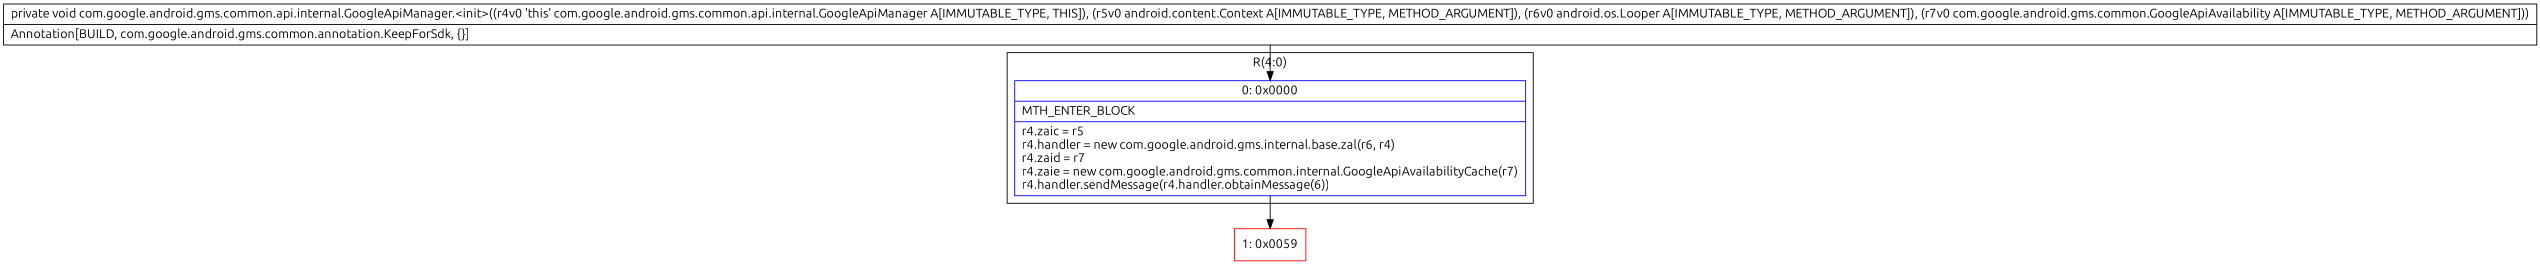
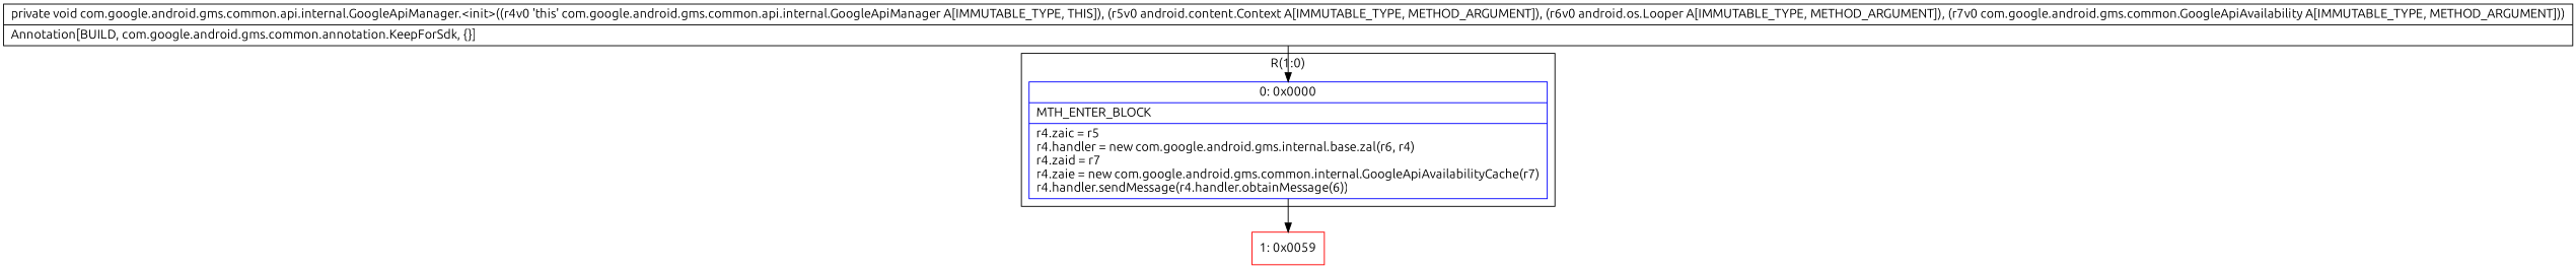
  digraph {
    fontname=Ubuntu
    node [shape=record fontname=Ubuntu]
    edge [fontname=Ubuntu]
    n1 [color=blue label="{0\:\ 0x0000|MTH_ENTER_BLOCK\l|r4.zaic = r5\lr4.handler = new com.google.android.gms.internal.base.zal(r6, r4)\lr4.zaid = r7\lr4.zaie = new com.google.android.gms.common.internal.GoogleApiAvailabilityCache(r7)\lr4.handler.sendMessage(r4.handler.obtainMessage(6))\l}"]
    n2 [color=red label="{1\:\ 0x0059}"]
    n3 [label="{private void com.google.android.gms.common.api.internal.GoogleApiManager.\<init\>((r4v0 'this' com.google.android.gms.common.api.internal.GoogleApiManager A[IMMUTABLE_TYPE, THIS]), (r5v0 android.content.Context A[IMMUTABLE_TYPE, METHOD_ARGUMENT]), (r6v0 android.os.Looper A[IMMUTABLE_TYPE, METHOD_ARGUMENT]), (r7v0 com.google.android.gms.common.GoogleApiAvailability A[IMMUTABLE_TYPE, METHOD_ARGUMENT]))  | Annotation[BUILD, com.google.android.gms.common.annotation.KeepForSdk, \{\}]\l}"]
    subgraph cluster_1 {
-     label="R(4:0)"
+     label="R(1:0)"
      n1
    }
    n1 -> n2
    n3 -> n1
  }
